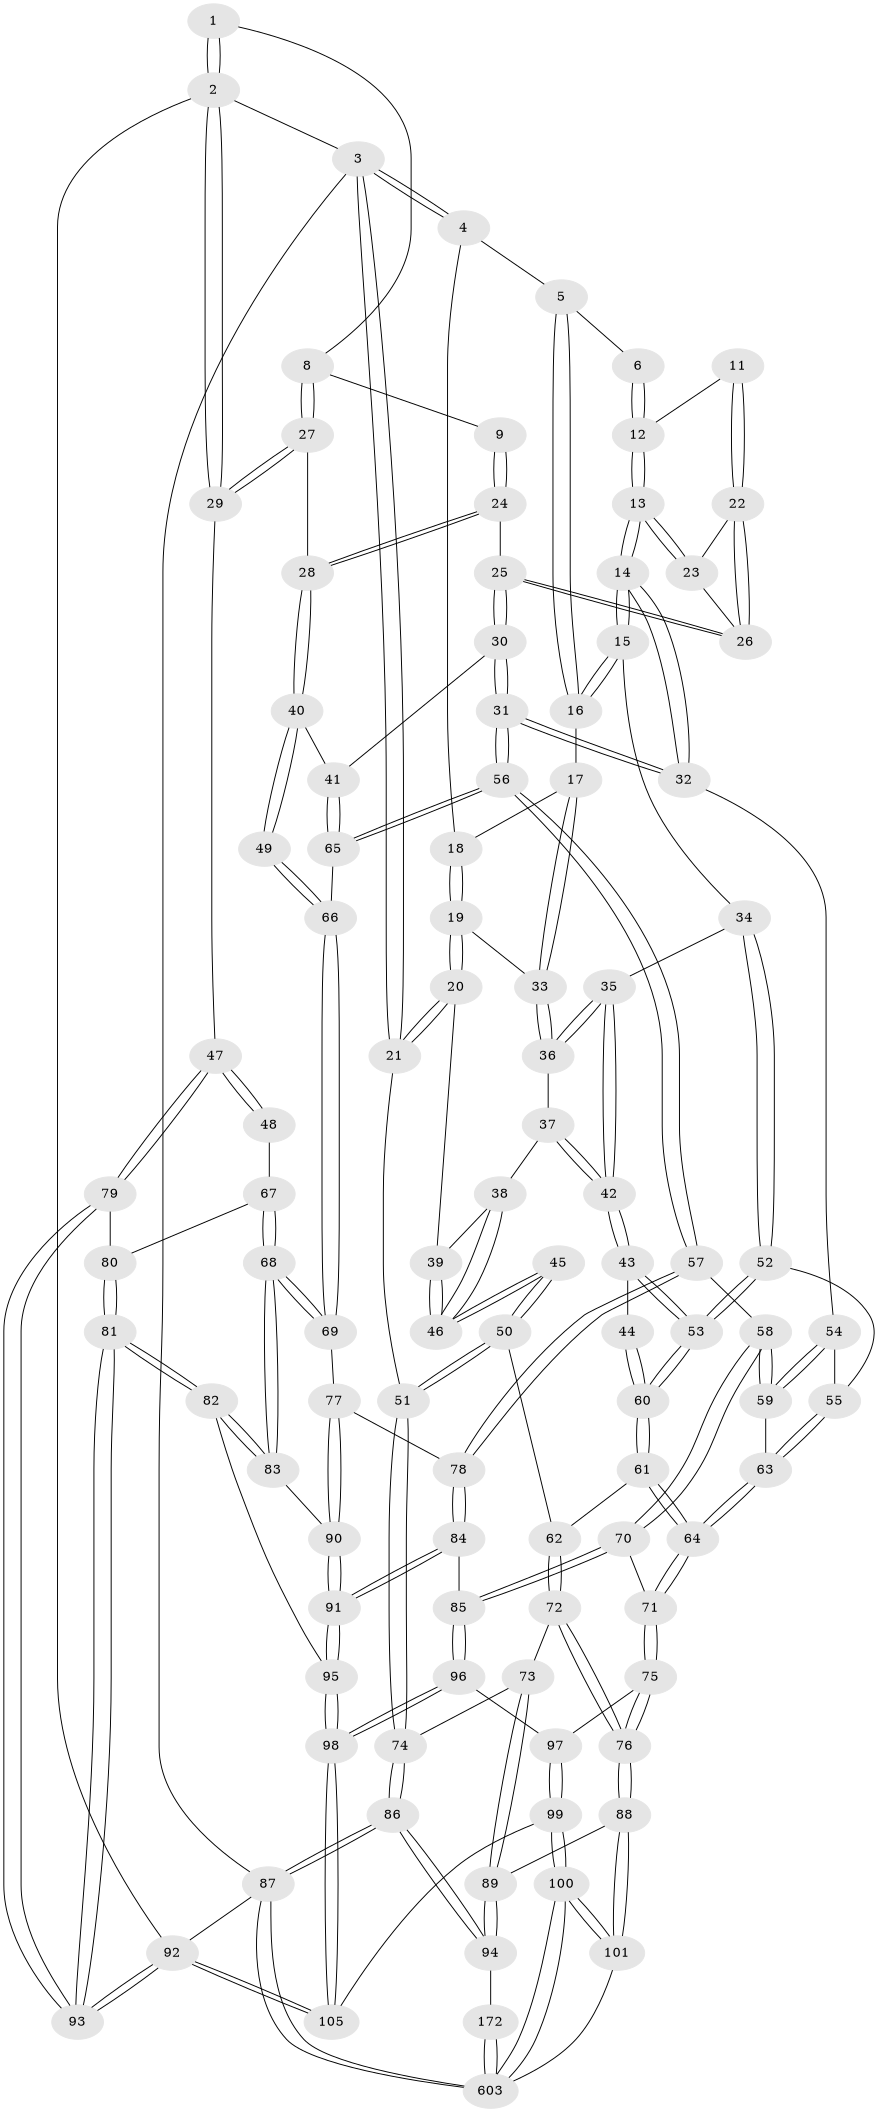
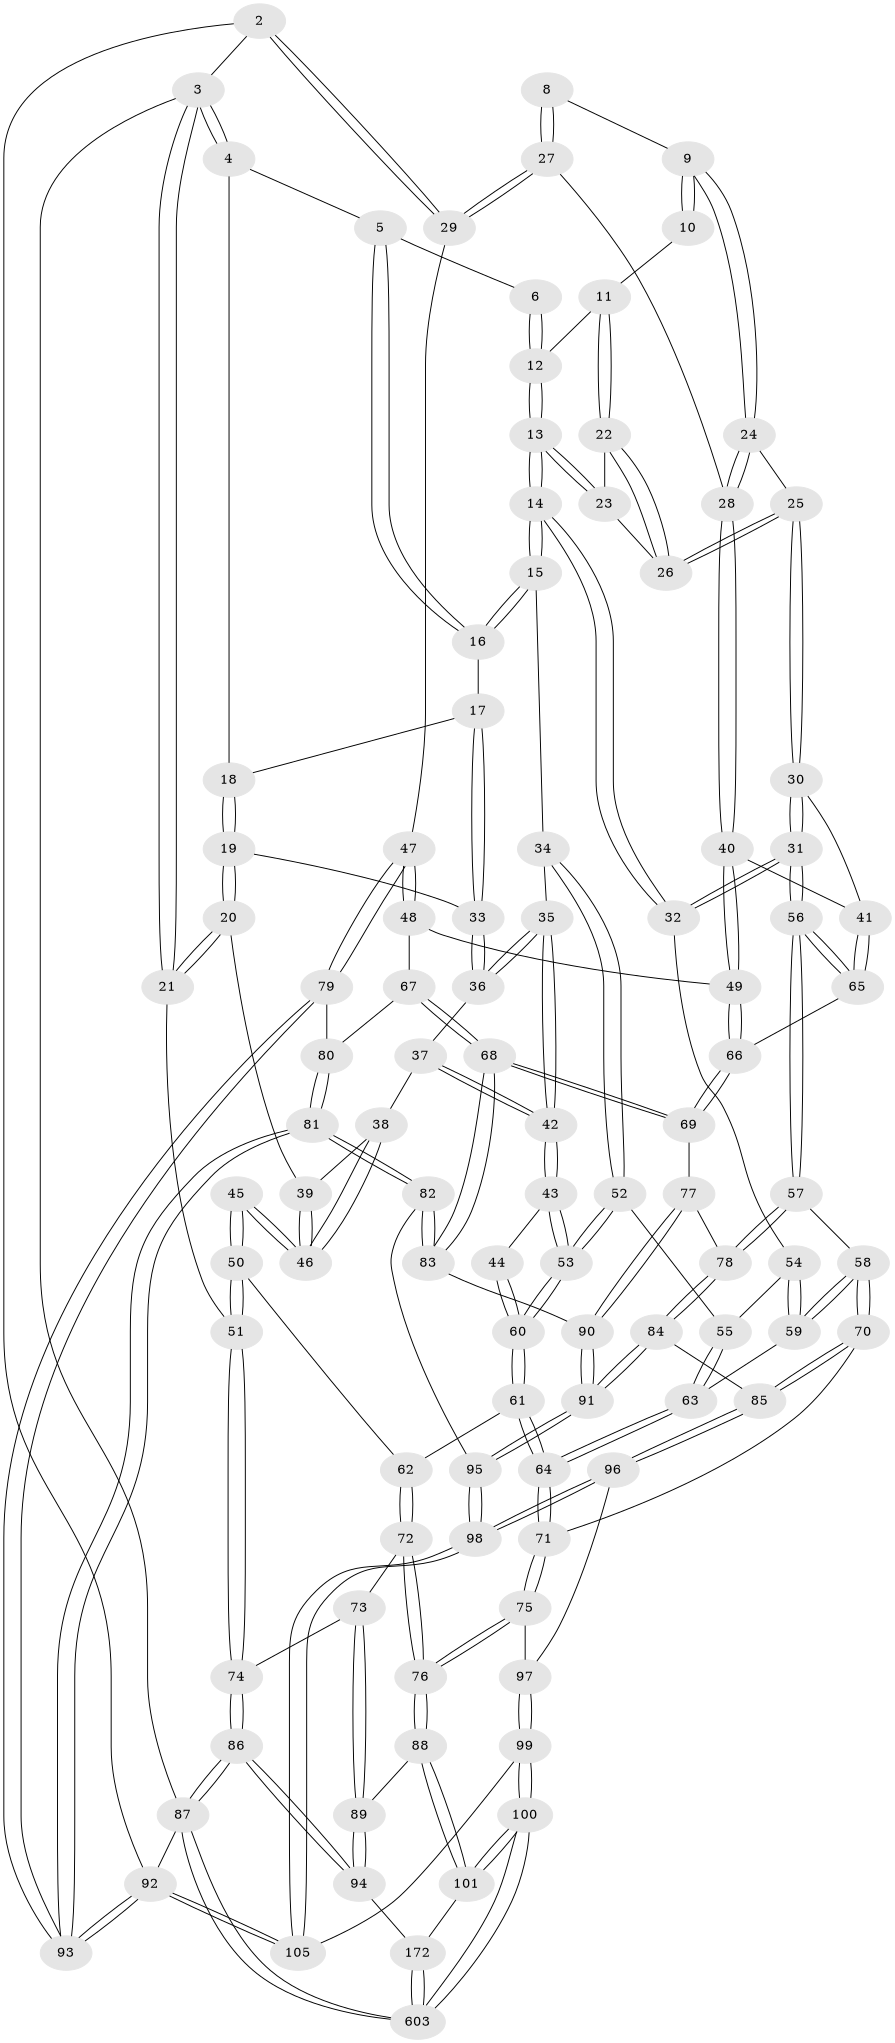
  graph {
    node [color=gray90 style=filled]
-   1
    2
    8
    3
    29
    92
    9
    27
    4
    21
    87
    47
    93
    n14 [label=105]
    5
    18
    51
    n18 [label=603]
    6
    16
    19
    12
    17
    13
+   10
    11
    24
    28
    25
    22
    23
    26
    14
    15
    32
    34
    54
    35
    52
    33
    36
    20
    39
    46
    74
    30
    40
    31
    41
    49
    48
    79
    56
    65
    57
    55
    59
    37
    42
    53
    43
    38
    66
    44
    60
    45
    50
    61
    62
    67
    80
    68
    69
    72
    86
    63
    64
    58
    78
    70
    84
    71
    85
    73
    76
    75
    77
    83
    81
    90
    96
    97
    89
    88
    94
    99
    101
    91
    82
    95
    98
    n102 [label=172]
    100
-   1 -- 2
-   1 -- 2
-   1 -- 8
    2 -- 3
    2 -- 29
    2 -- 29
    2 -- 92
    8 -- 9
    8 -- 27
    8 -- 27
    3 -- 4
    3 -- 4
    3 -- 21
    3 -- 21
    3 -- 87
    29 -- 47
    92 -- 93
    92 -- 93
    92 -- n14
    92 -- n14
+   9 -- 10
+   9 -- 10
    9 -- 24
    9 -- 24
    27 -- 29
    27 -- 29
    27 -- 28
    4 -- 5
    4 -- 18
    21 -- 51
    87 -- 92
    87 -- n18
    87 -- n18
    47 -- 48
    47 -- 48
    47 -- 79
    47 -- 79
    5 -- 6
    5 -- 16
    5 -- 16
    18 -- 19
    18 -- 19
    51 -- 74
    51 -- 74
    6 -- 12
    6 -- 12
    16 -- 17
    19 -- 33
    19 -- 20
    19 -- 20
    12 -- 13
    12 -- 13
    17 -- 18
    17 -- 33
    17 -- 33
    13 -- 23
    13 -- 23
    13 -- 14
    13 -- 14
+   10 -- 11
    11 -- 12
    11 -- 22
    11 -- 22
    24 -- 28
    24 -- 28
    24 -- 25
    28 -- 40
    28 -- 40
    25 -- 26
    25 -- 26
    25 -- 30
    25 -- 30
    22 -- 23
    22 -- 26
    22 -- 26
    23 -- 26
    14 -- 15
    14 -- 15
    14 -- 32
    14 -- 32
    15 -- 16
    15 -- 16
    15 -- 34
    32 -- 54
    34 -- 35
    34 -- 52
    34 -- 52
    54 -- 55
    54 -- 59
    54 -- 59
    35 -- 36
    35 -- 36
    35 -- 42
    35 -- 42
    52 -- 55
    52 -- 53
    52 -- 53
    33 -- 36
    33 -- 36
    36 -- 37
    20 -- 21
    20 -- 21
    20 -- 39
    39 -- 46
    39 -- 46
    74 -- 86
    74 -- 86
    30 -- 31
    30 -- 31
    30 -- 41
    40 -- 41
    40 -- 49
    40 -- 49
    31 -- 32
    31 -- 32
    31 -- 56
    31 -- 56
    41 -- 65
    41 -- 65
    49 -- 66
    49 -- 66
+   48 -- 49
    48 -- 67
    79 -- 93
    79 -- 93
    79 -- 80
    56 -- 65
    56 -- 65
    56 -- 57
    56 -- 57
    65 -- 66
    57 -- 58
    57 -- 78
    57 -- 78
    55 -- 63
    55 -- 63
    59 -- 63
    37 -- 42
    37 -- 42
    37 -- 38
    42 -- 43
    42 -- 43
    53 -- 60
    53 -- 60
    43 -- 53
    43 -- 53
    43 -- 44
    38 -- 39
    38 -- 46
    38 -- 46
    66 -- 69
    66 -- 69
    44 -- 60
    44 -- 60
    60 -- 61
    60 -- 61
    45 -- 46
    45 -- 46
    45 -- 50
    45 -- 50
    50 -- 51
    50 -- 51
    50 -- 62
    61 -- 62
    61 -- 64
    61 -- 64
    62 -- 72
    62 -- 72
    67 -- 80
    67 -- 68
    67 -- 68
    80 -- 81
    80 -- 81
    68 -- 69
    68 -- 69
    68 -- 83
    68 -- 83
    69 -- 77
    72 -- 73
    72 -- 76
    72 -- 76
    86 -- 87
    86 -- 87
    86 -- 94
    86 -- 94
    63 -- 64
    63 -- 64
    64 -- 71
    64 -- 71
    58 -- 59
    58 -- 59
    58 -- 70
    58 -- 70
    78 -- 84
    78 -- 84
    70 -- 71
    70 -- 85
    70 -- 85
    84 -- 85
    84 -- 91
    84 -- 91
    71 -- 75
    71 -- 75
    85 -- 96
    85 -- 96
    73 -- 74
    73 -- 89
    73 -- 89
    76 -- 88
    76 -- 88
    75 -- 76
    75 -- 76
    75 -- 97
    77 -- 78
    77 -- 90
    77 -- 90
    83 -- 90
    81 -- 93
    81 -- 93
    81 -- 82
    81 -- 82
    90 -- 91
    90 -- 91
    96 -- 97
    96 -- 98
    96 -- 98
    97 -- 99
    97 -- 99
    89 -- 94
    89 -- 94
    88 -- 89
    88 -- 101
    88 -- 101
    94 -- n102
    99 -- n14
    99 -- 100
    99 -- 100
-   101 -- n18
+   101 -- n102
    91 -- 95
    91 -- 95
    82 -- 83
    82 -- 83
    82 -- 95
    95 -- 98
    95 -- 98
    98 -- n14
    98 -- n14
    n102 -- n18
    n102 -- n18
    100 -- n18
    100 -- n18
    100 -- 101
    100 -- 101
  }
